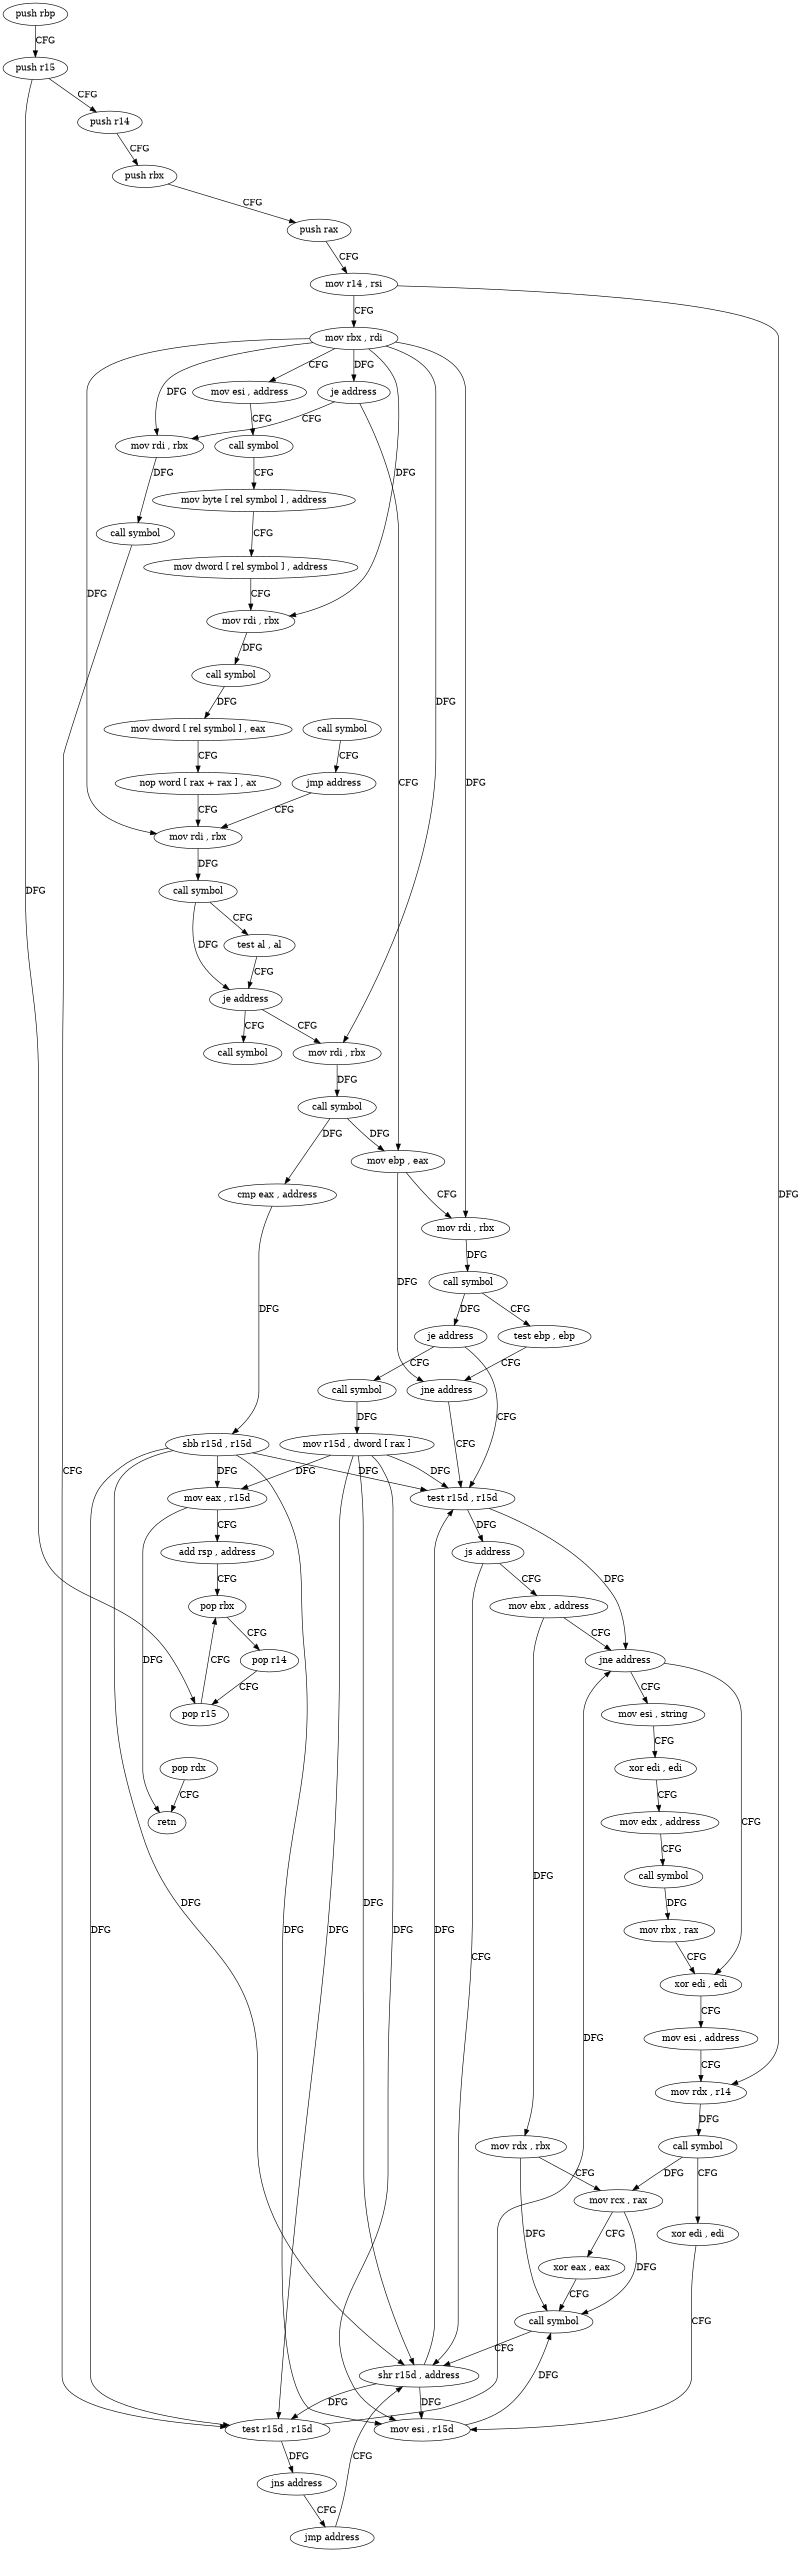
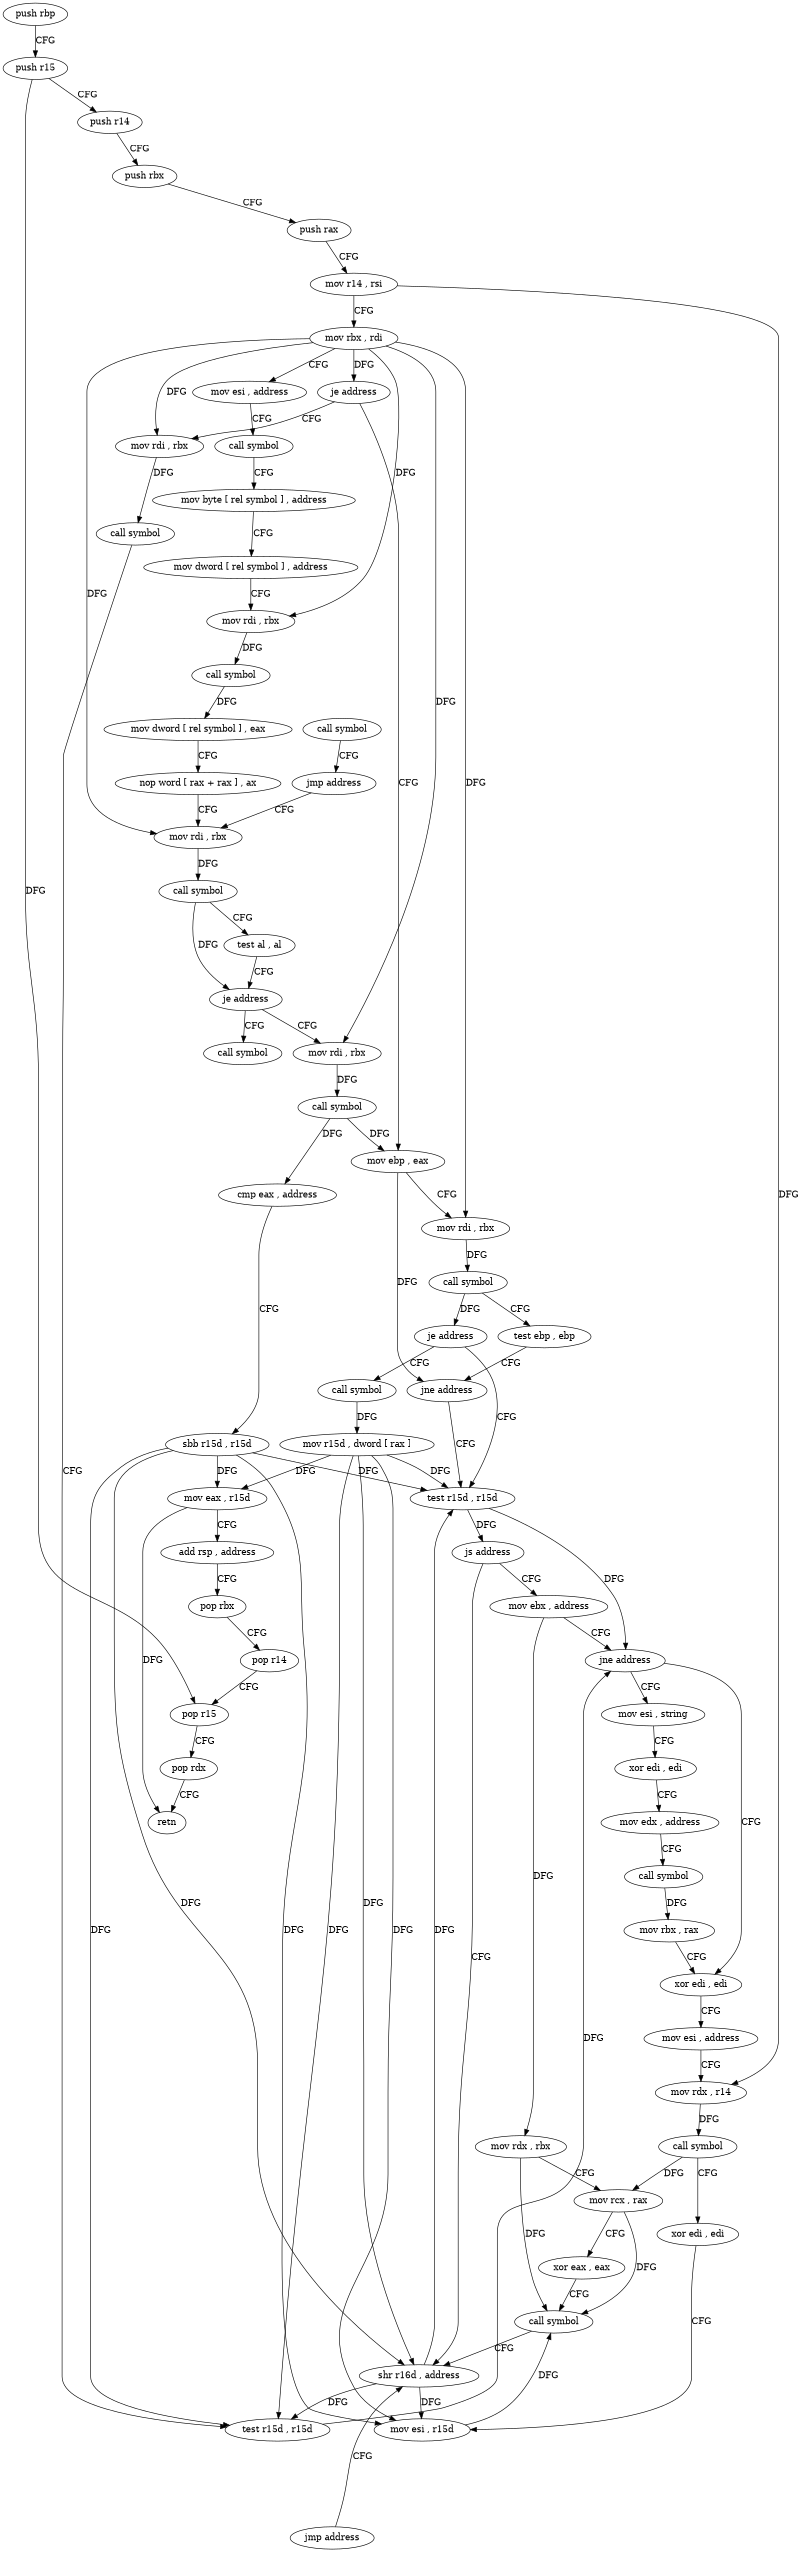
  digraph {
    n1 [label="push rbp"]
    n2 [label="push r15"]
    n3 [label="push r14"]
    n4 [label="pop r15"]
    n5 [label="push rbx"]
    n6 [label="pop rdx"]
    n7 [label="push rax"]
    n8 [label="mov r14 , rsi"]
    n9 [label="mov rbx , rdi"]
    n10 [label="mov rdx , r14"]
    n11 [label="mov esi , address"]
    n12 [label="mov rdi , rbx"]
    n13 [label="mov rdi , rbx"]
    n14 [label="mov rdi , rbx"]
    n15 [label="je address"]
    n16 [label="mov rdi , rbx"]
    n17 [label="mov rdi , rbx"]
    n18 [label="call symbol"]
    n19 [label="call symbol"]
    n20 [label="call symbol"]
    n21 [label="call symbol"]
    n22 [label="call symbol"]
    n23 [label="mov ebp , eax"]
    n24 [label="call symbol"]
    n25 [label="call symbol"]
    n26 [label="mov byte [ rel symbol ] , address"]
    n27 [label="mov dword [ rel symbol ] , address"]
    n28 [label="mov dword [ rel symbol ] , eax"]
    n29 [label="nop word [ rax + rax ] , ax"]
    n30 [label="test al , al"]
    n31 [label="je address"]
    n32 [label="cmp eax , address"]
    n33 [label="sbb r15d , r15d"]
    n34 [label="jne address"]
    n35 [label="test r15d , r15d"]
    n36 [label="test r15d , r15d"]
-   n37 [label="shr r15d , address"]
+   n37 [label="shr r16d , address"]
    n38 [label="mov esi , r15d"]
    n39 [label="mov eax , r15d"]
-   n40 [label="jns address"]
    n41 [label="jne address"]
    n42 [label="js address"]
    n43 [label="call symbol"]
    n44 [label="add rsp , address"]
    n45 [label=retn]
    n46 [label="call symbol"]
    n47 [label="call symbol"]
    n48 [label="jmp address"]
    n49 [label="jmp address"]
    n50 [label="xor edi , edi"]
    n51 [label="mov esi , string"]
    n52 [label="mov ebx , address"]
    n53 [label="mov rdx , rbx"]
    n54 [label="mov rcx , rax"]
    n55 [label="test ebp , ebp"]
    n56 [label="je address"]
    n57 [label="call symbol"]
    n58 [label="mov esi , address"]
    n59 [label="xor edi , edi"]
    n60 [label="mov edx , address"]
    n61 [label="mov r15d , dword [ rax ]"]
    n62 [label="xor edi , edi"]
    n63 [label="xor eax , eax"]
    n64 [label="call symbol"]
    n65 [label="mov rbx , rax"]
    n66 [label="pop rbx"]
    n67 [label="pop r14"]
    n1 -> n2 [label=CFG]
    n2 -> n3 [label=CFG]
    n2 -> n4 [label=DFG]
    n3 -> n5 [label=CFG]
-   n4 -> n66 [label=CFG]
+   n4 -> n6 [label=CFG]
    n5 -> n7 [label=CFG]
    n6 -> n45 [label=CFG]
    n7 -> n8 [label=CFG]
    n8 -> n9 [label=CFG]
    n8 -> n10 [label=DFG]
    n9 -> n11 [label=CFG]
    n9 -> n12 [label=DFG]
    n9 -> n13 [label=DFG]
    n9 -> n14 [label=DFG]
    n9 -> n15 [label=DFG]
    n9 -> n16 [label=DFG]
    n9 -> n17 [label=DFG]
    n10 -> n18 [label=DFG]
    n11 -> n19 [label=CFG]
    n12 -> n20 [label=DFG]
    n13 -> n21 [label=DFG]
    n14 -> n22 [label=DFG]
    n15 -> n16 [label=CFG]
    n15 -> n23 [label=CFG]
    n16 -> n24 [label=DFG]
    n17 -> n25 [label=DFG]
    n18 -> n54 [label=DFG]
    n18 -> n62 [label=CFG]
    n19 -> n26 [label=CFG]
    n20 -> n28 [label=DFG]
    n21 -> n30 [label=CFG]
    n21 -> n31 [label=DFG]
    n22 -> n23 [label=DFG]
    n22 -> n32 [label=DFG]
    n23 -> n17 [label=CFG]
    n23 -> n34 [label=DFG]
    n24 -> n35 [label=CFG]
    n25 -> n55 [label=CFG]
    n25 -> n56 [label=DFG]
    n26 -> n27 [label=CFG]
    n27 -> n12 [label=CFG]
    n28 -> n29 [label=CFG]
    n29 -> n13 [label=CFG]
    n30 -> n31 [label=CFG]
    n31 -> n14 [label=CFG]
    n31 -> n46 [label=CFG]
-   n32 -> n33 [label=DFG]
+   n32 -> n33 [label=CFG]
    n33 -> n35 [label=DFG]
    n33 -> n36 [label=DFG]
    n33 -> n37 [label=DFG]
    n33 -> n38 [label=DFG]
    n33 -> n39 [label=DFG]
    n34 -> n36 [label=CFG]
-   n35 -> n40 [label=DFG]
    n35 -> n41 [label=DFG]
    n36 -> n41 [label=DFG]
    n36 -> n42 [label=DFG]
    n37 -> n35 [label=DFG]
    n37 -> n36 [label=DFG]
    n37 -> n38 [label=DFG]
    n38 -> n43 [label=DFG]
    n39 -> n44 [label=CFG]
    n39 -> n45 [label=DFG]
-   n40 -> n49 [label=CFG]
    n41 -> n50 [label=CFG]
    n41 -> n51 [label=CFG]
    n42 -> n37 [label=CFG]
    n42 -> n52 [label=CFG]
    n43 -> n37 [label=CFG]
    n44 -> n66 [label=CFG]
    n47 -> n48 [label=CFG]
    n48 -> n13 [label=CFG]
    n49 -> n37 [label=CFG]
    n50 -> n58 [label=CFG]
    n51 -> n59 [label=CFG]
    n52 -> n41 [label=CFG]
    n52 -> n53 [label=DFG]
    n53 -> n43 [label=DFG]
    n53 -> n54 [label=CFG]
    n54 -> n43 [label=DFG]
    n54 -> n63 [label=CFG]
    n55 -> n34 [label=CFG]
    n56 -> n36 [label=CFG]
    n56 -> n57 [label=CFG]
    n57 -> n61 [label=DFG]
    n58 -> n10 [label=CFG]
    n59 -> n60 [label=CFG]
    n60 -> n64 [label=CFG]
    n61 -> n35 [label=DFG]
    n61 -> n36 [label=DFG]
    n61 -> n37 [label=DFG]
    n61 -> n38 [label=DFG]
    n61 -> n39 [label=DFG]
    n62 -> n38 [label=CFG]
    n63 -> n43 [label=CFG]
    n64 -> n65 [label=DFG]
    n65 -> n50 [label=CFG]
    n66 -> n67 [label=CFG]
    n67 -> n4 [label=CFG]
  }
